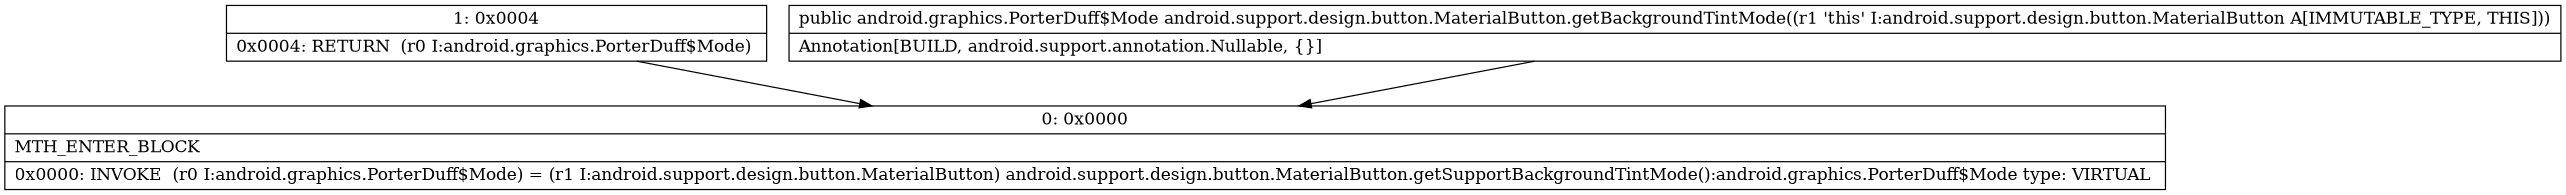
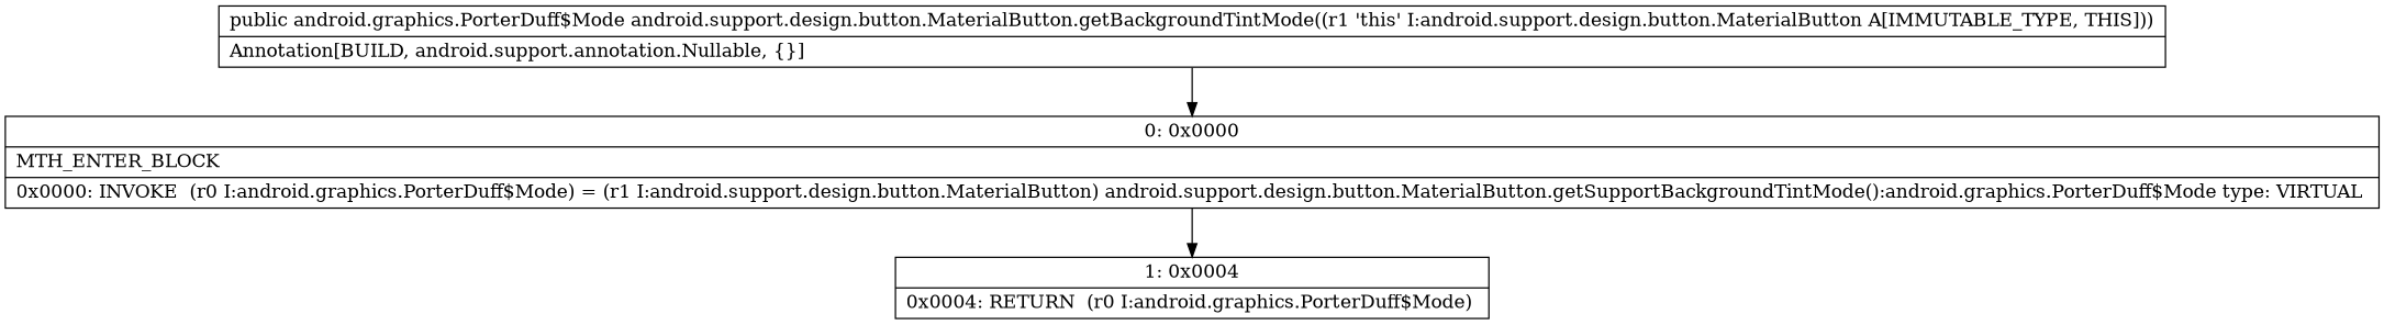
  digraph {
    node [shape=record]
    n1 [label="{0\:\ 0x0000|MTH_ENTER_BLOCK\l|0x0000: INVOKE  (r0 I:android.graphics.PorterDuff$Mode) = (r1 I:android.support.design.button.MaterialButton) android.support.design.button.MaterialButton.getSupportBackgroundTintMode():android.graphics.PorterDuff$Mode type: VIRTUAL \l}"]
    n2 [label="{1\:\ 0x0004|0x0004: RETURN  (r0 I:android.graphics.PorterDuff$Mode) \l}"]
    n3 [label="{public android.graphics.PorterDuff$Mode android.support.design.button.MaterialButton.getBackgroundTintMode((r1 'this' I:android.support.design.button.MaterialButton A[IMMUTABLE_TYPE, THIS]))  | Annotation[BUILD, android.support.annotation.Nullable, \{\}]\l}"]
-   n2 -> n1
+   n1 -> n2
    n3 -> n1
  }
